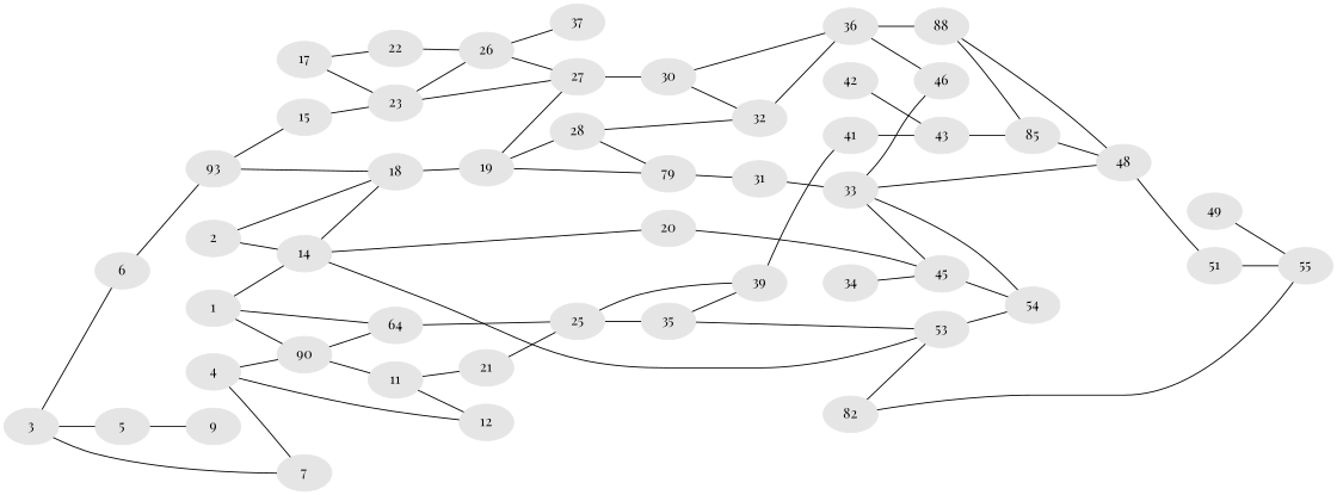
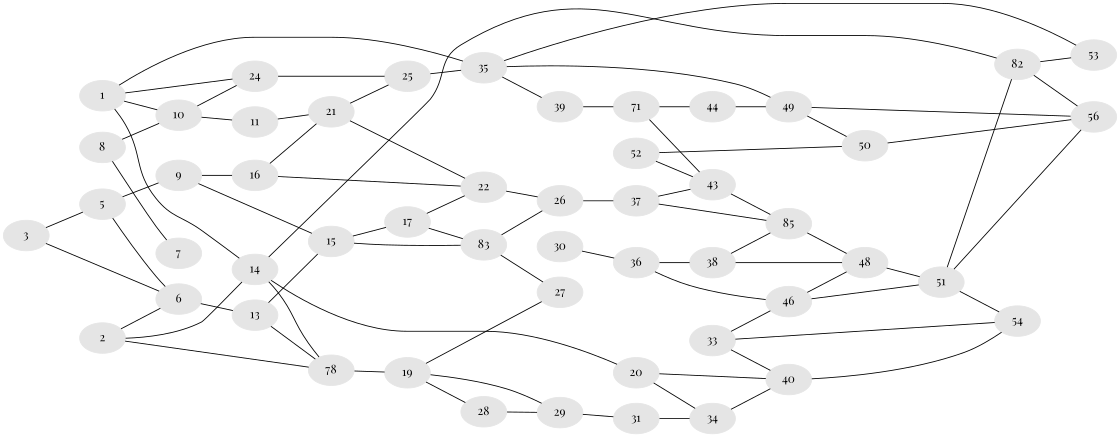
  graph {
    fontname="Playfair Display"
    rankdir=LR
    node [color=gray90 fontname="Playfair Display" style=filled]
    edge [fontname="Playfair Display" weight=1.0]
    1
-   10 [label=90]
+   10
    14
-   24 [label=64]
+   24
    35
    11
-   18
+   18 [label=78]
    20
    53
    25
    39
    49
    2
    6
-   13 [label=93]
+   13
    19
    3
    5
    7
    9
-   4
-   12
+   4 [label=8]
+   16
    15
    21
    22
    17
-   23
+   23 [label=83]
    34
-   40 [label=45]
+   40
    54
    27
    26
    28
-   29 [label=79]
+   29
    30
-   32
    31
    37
-   41
+   41 [label=71]
    43
    n42 [label=85]
    36
    46
-   38 [label=88]
+   38
    33
    48
    51
-   55
-   42
+   50
+   55 [label=56]
+   44
+   42 [label=52]
    n53 [label=82]
    1 -- 10
    1 -- 14
    1 -- 24
+   1 -- 35
    10 -- 24 [weight=2.0]
    10 -- 11
    14 -- 18
    14 -- 20
-   14 -- 53
+   14 -- n53
    24 -- 25
    35 -- 53
    35 -- 39
-   11 -- 12 [weight=2.0]
+   35 -- 49
    11 -- 21
    18 -- 19
+   20 -- 34
    20 -- 40
-   53 -- 54 [weight=2.0]
+   51 -- 54 [weight=2.0]
    25 -- 35
-   25 -- 39
    39 -- 41 [weight=2.0]
+   49 -- 50
    49 -- 55
    2 -- 14
    2 -- 18
+   2 -- 6
    6 -- 13
    13 -- 18
    13 -- 15
    19 -- 27
    19 -- 28
    19 -- 29
    3 -- 6
    3 -- 5
-   3 -- 7
+   5 -- 6
    5 -- 9 [weight=2.0]
+   9 -- 16
+   9 -- 15
    4 -- 10
    4 -- 7
-   4 -- 12
+   16 -- 21
+   16 -- 22
+   15 -- 17
    15 -- 23
    21 -- 25
+   21 -- 22
    22 -- 26
    17 -- 22
    17 -- 23
    23 -- 27
    23 -- 26
    34 -- 40
    40 -- 54
-   27 -- 30
-   26 -- 27
    26 -- 37
    28 -- 29
-   28 -- 32 [weight=2.0]
    29 -- 31 [weight=2.0]
-   30 -- 32
    30 -- 36
-   32 -- 36
-   31 -- 33 [weight=2.0]
+   31 -- 34 [weight=2.0]
+   37 -- 43
+   37 -- n42
    41 -- 43
+   41 -- 44 [weight=3.0]
    43 -- n42
    n42 -- 48
    36 -- 46
    36 -- 38
-   33 -- 48
+   46 -- 48
+   46 -- 51
    38 -- n42
    38 -- 48
    33 -- 40
    33 -- 54
    33 -- 46
    48 -- 51
    51 -- 55
+   51 -- n53
+   50 -- 55
+   44 -- 49
    42 -- 43
+   42 -- 50
    n53 -- 53
    n53 -- 55
  }
